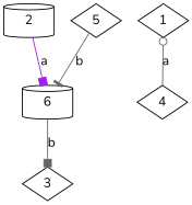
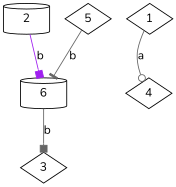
  strict digraph {
    fontname=Nunito
    node [fontname=Nunito shape=diamond]
    edge [arrowhead=box color=gray40 fontname=Nunito]
    2 [shape=cylinder]
    6 [shape=cylinder]
    3
    n4 [label=5]
    1
    4
-   2 -> 6 [color=purple label=a]
+   2 -> 6 [color=purple label=b]
    6 -> 3 [label=b]
    n4 -> 6 [arrowhead=tee label=b]
-   4 -> 1 [arrowhead=odot label=a]
+   1 -> 4 [arrowhead=odot label=a]
  }
